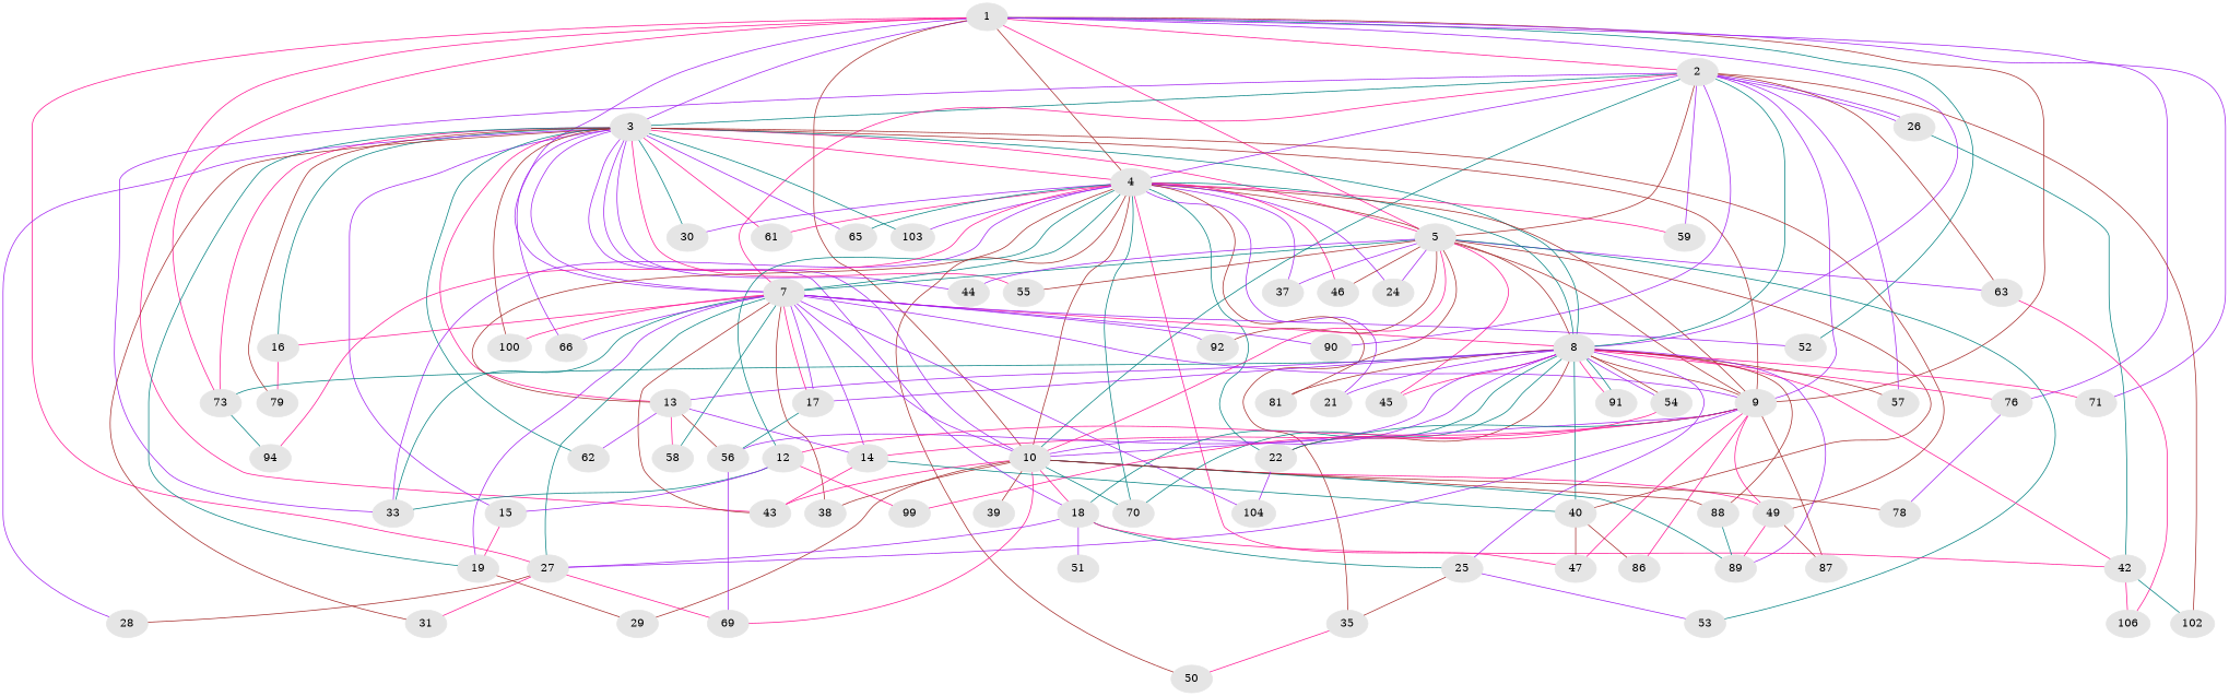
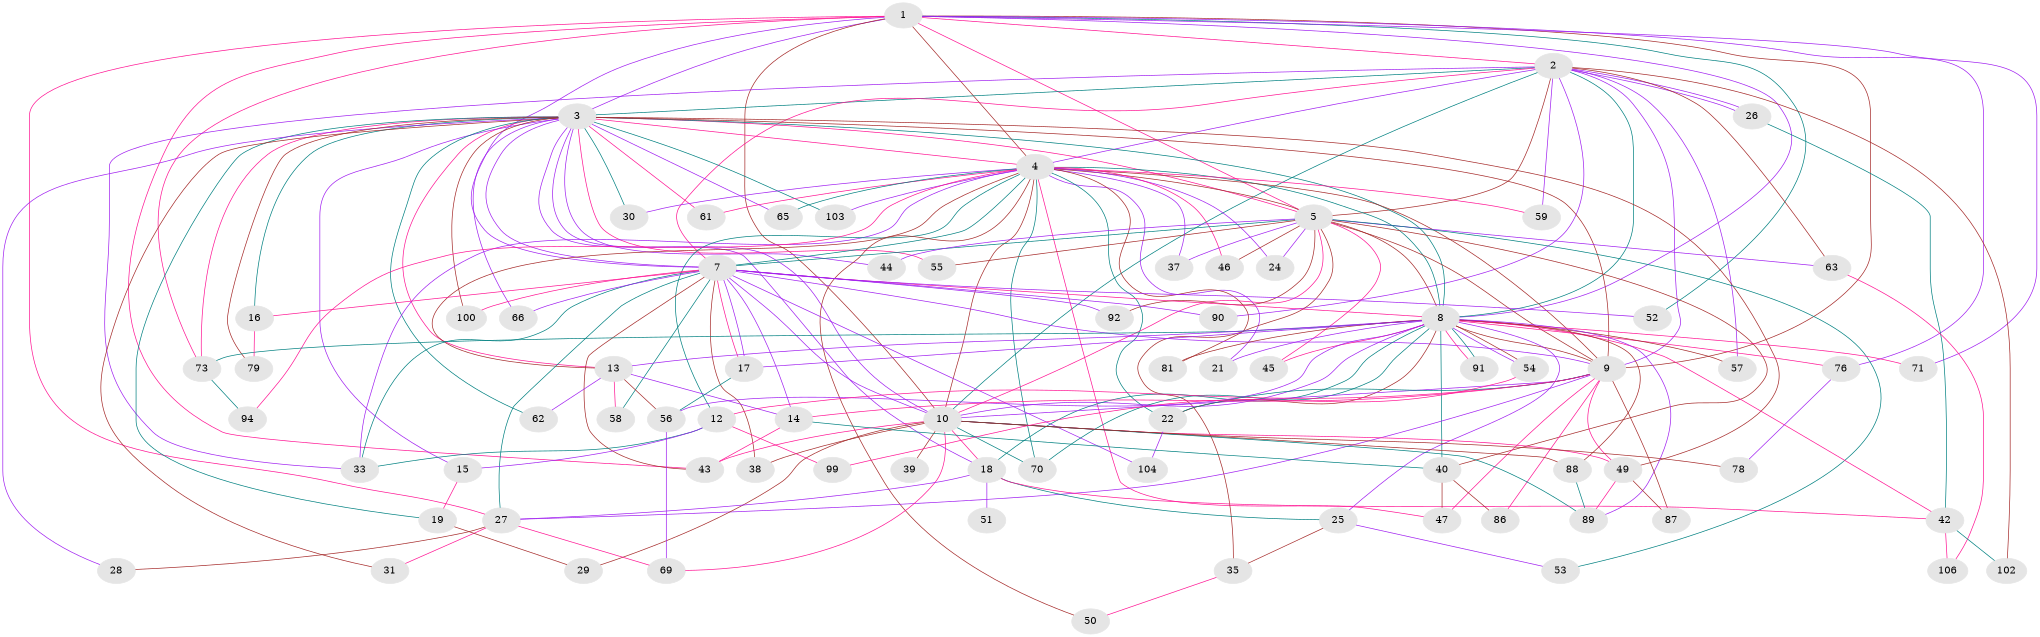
  graph {
    node [color=gray90 style=filled]
    edge [color=purple]
    1 [super="+34"]
    2 [super="+11"]
    3 [super="+6"]
    4 [super="+96"]
    5 [super="+23"]
    7 [super="+36"]
    8 [super="+101"]
    9 [super="+105"]
    10 [super="+94"]
    27 [super="+48"]
    43 [super="+68"]
    52
    71
    73 [super="+77"]
    76
    26
    33 [super="+83"]
    57
    59
    63
    90
    102
    13 [super="+32"]
    15
    16 [super="+74"]
    18 [super="+20"]
    19 [super="+93"]
    28
    30
    31
    44
    49 [super="+75"]
    55
    61
    62
    65
    66
    79
    100
    103
    12 [super="+41"]
    21
    22 [super="+85"]
    24
    37
    46
    47 [super="+67"]
    50
    70 [super="+98"]
    81
    n51 [label=94]
    35
    40 [super="+84"]
    45
    53
    92
    14 [super="+60"]
    17 [super="+72"]
    38
    58
    104
    25
    42 [super="+64"]
    54
    56 [super="+82"]
    88 [super="+107"]
    89 [super="+95"]
    91
    86
    87
    39
    29
    69 [super="+80"]
    78
    106
    51
    99
    1 -- 2 [color=deeppink weight=2]
    1 -- 3 [weight=2]
    1 -- 4 [color=brown weight=2]
    1 -- 5 [color=deeppink]
    1 -- 7
    1 -- 8
    1 -- 9 [color=brown]
    1 -- 10 [color=brown]
    1 -- 27 [color=deeppink]
    1 -- 43 [color=deeppink]
    1 -- 52 [color=teal]
    1 -- 71
    1 -- 73 [color=deeppink]
    1 -- 76
    2 -- 3 [color=teal weight=2]
    2 -- 4
    2 -- 5 [color=brown]
    2 -- 7 [color=deeppink]
    2 -- 8 [color=teal]
    2 -- 9
    2 -- 10 [color=teal]
    2 -- 26
    2 -- 26
    2 -- 33
    2 -- 57
    2 -- 59
    2 -- 63 [color=brown]
    2 -- 90
    2 -- 102 [color=brown]
    3 -- 4 [color=deeppink weight=2]
    3 -- 5 [color=deeppink weight=2]
    3 -- 7 [weight=2]
    3 -- 8 [color=teal weight=2]
    3 -- 9 [color=brown weight=2]
    3 -- 10 [weight=2]
    3 -- 73 [color=deeppink]
    3 -- 13 [color=deeppink]
    3 -- 15
    3 -- 16 [color=teal weight=2]
    3 -- 18
    3 -- 19 [color=teal]
    3 -- 28
    3 -- 30 [color=teal]
    3 -- 31 [color=brown]
    3 -- 44
    3 -- 49 [color=brown]
    3 -- 55 [color=deeppink]
    3 -- 61 [color=deeppink]
    3 -- 62 [color=teal]
    3 -- 65
    3 -- 66
    3 -- 79 [color=brown]
    3 -- 100 [color=brown]
    3 -- 103 [color=teal]
    4 -- 5 [color=brown]
    4 -- 7 [color=teal]
    4 -- 8 [color=teal]
    4 -- 9 [color=brown]
    4 -- 10 [color=brown]
    4 -- 33
    4 -- 59 [color=deeppink]
    4 -- 13 [color=brown]
    4 -- 30
    4 -- 61 [color=deeppink]
    4 -- 65 [color=teal]
    4 -- 103
    4 -- 12 [color=teal]
    4 -- 21
    4 -- 22 [color=teal]
    4 -- 24 [weight=2]
    4 -- 37
    4 -- 46 [color=deeppink]
    4 -- 47 [color=deeppink]
    4 -- 50 [color=brown]
    4 -- 70 [color=teal]
    4 -- 81 [color=brown]
    4 -- n51 [color=deeppink]
    5 -- 7 [color=teal weight=2]
    5 -- 8 [color=brown]
    5 -- 9 [color=brown]
    5 -- 10 [color=deeppink]
    5 -- 63
    5 -- 44
    5 -- 55 [color=brown]
    5 -- 24
    5 -- 37
    5 -- 46 [color=brown]
    5 -- 35 [color=brown]
    5 -- 40 [color=brown]
    5 -- 45 [color=deeppink]
    5 -- 53 [color=teal]
    5 -- 92 [color=brown]
    7 -- 8 [color=deeppink]
    7 -- 9
    7 -- 10
    7 -- 27 [color=teal]
    7 -- 43 [color=brown]
    7 -- 52
    7 -- 33 [color=teal]
    7 -- 90
    7 -- 16 [color=deeppink]
-   7 -- 19
    7 -- 66
    7 -- 100 [color=deeppink]
    7 -- 92
    7 -- 14
    7 -- 17 [color=deeppink]
    7 -- 17
    7 -- 38 [color=brown]
    7 -- 58 [color=teal]
    7 -- 104
    8 -- 9 [color=brown]
    8 -- 10
    8 -- 71 [color=deeppink]
    8 -- 73 [color=teal]
    8 -- 76 [color=deeppink]
    8 -- 57 [color=brown]
    8 -- 13
    8 -- 18 [color=teal]
    8 -- 21
    8 -- 22 [color=brown weight=2]
    8 -- 70 [color=teal]
    8 -- 81 [color=brown]
    8 -- 40 [color=teal weight=2]
    8 -- 45 [color=deeppink]
    8 -- 17
    8 -- 25
    8 -- 42 [color=deeppink]
    8 -- 54
    8 -- 54 [color=brown]
    8 -- 56
    8 -- 88 [color=brown]
    8 -- 89
    8 -- 91 [color=deeppink]
    8 -- 91 [color=teal]
    9 -- 10
    9 -- 27
    9 -- 49 [color=deeppink]
    9 -- 12 [color=deeppink]
    9 -- 22 [color=teal]
    9 -- 47 [color=deeppink]
    9 -- 14 [color=deeppink]
    9 -- 86 [color=deeppink]
    9 -- 87 [color=brown]
    10 -- 43 [color=deeppink]
    10 -- 18 [color=deeppink]
    10 -- 49 [color=deeppink]
    10 -- 70 [color=teal]
    10 -- 38 [color=brown]
    10 -- 88 [color=brown]
    10 -- 89 [color=teal]
    10 -- 39 [color=brown]
    10 -- 29 [color=brown]
    10 -- 69 [color=deeppink]
    10 -- 78 [color=brown]
    27 -- 28 [color=brown]
    27 -- 31 [color=deeppink]
    27 -- 69 [color=deeppink]
    73 -- n51 [color=teal]
    76 -- 78
    26 -- 42 [color=teal]
    63 -- 106 [color=deeppink]
    13 -- 62
    13 -- 14
    13 -- 58 [color=deeppink]
    13 -- 56 [color=brown]
    15 -- 19 [color=deeppink]
    16 -- 79 [color=deeppink]
    18 -- 27
    18 -- 25 [color=teal]
    18 -- 42 [color=deeppink]
    18 -- 51 [weight=2]
    19 -- 29 [color=brown]
    49 -- 89 [color=deeppink]
    49 -- 87 [color=brown]
    12 -- 33 [color=teal]
    12 -- 15
    12 -- 99 [color=deeppink]
    22 -- 104
    35 -- 50 [color=deeppink]
    40 -- 47 [color=brown]
    40 -- 86 [color=brown]
    14 -- 43 [color=deeppink]
    14 -- 40 [color=teal]
    17 -- 56 [color=teal]
    25 -- 35 [color=brown]
    25 -- 53
    42 -- 102 [color=teal]
    42 -- 106 [color=deeppink]
    54 -- 99 [color=deeppink]
    56 -- 69
    88 -- 89 [color=teal]
  }
